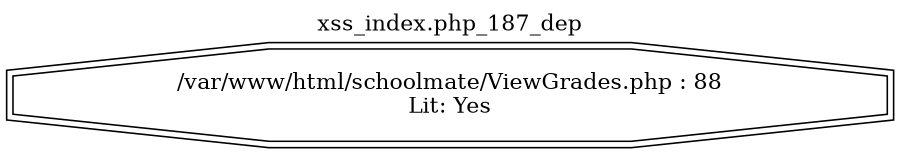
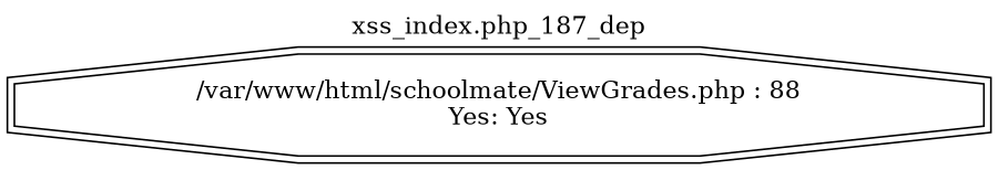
  digraph {
    label="xss_index.php_187_dep"
    labelloc=t
    fontname="DejaVu Serif"
-   n1 [label="/var/www/html/schoolmate/ViewGrades.php : 88\nLit: Yes\n" shape=doubleoctagon fontname="DejaVu Serif"]
+   n1 [label="/var/www/html/schoolmate/ViewGrades.php : 88\nYes: Yes\n" shape=doubleoctagon fontname="DejaVu Serif"]
  }
